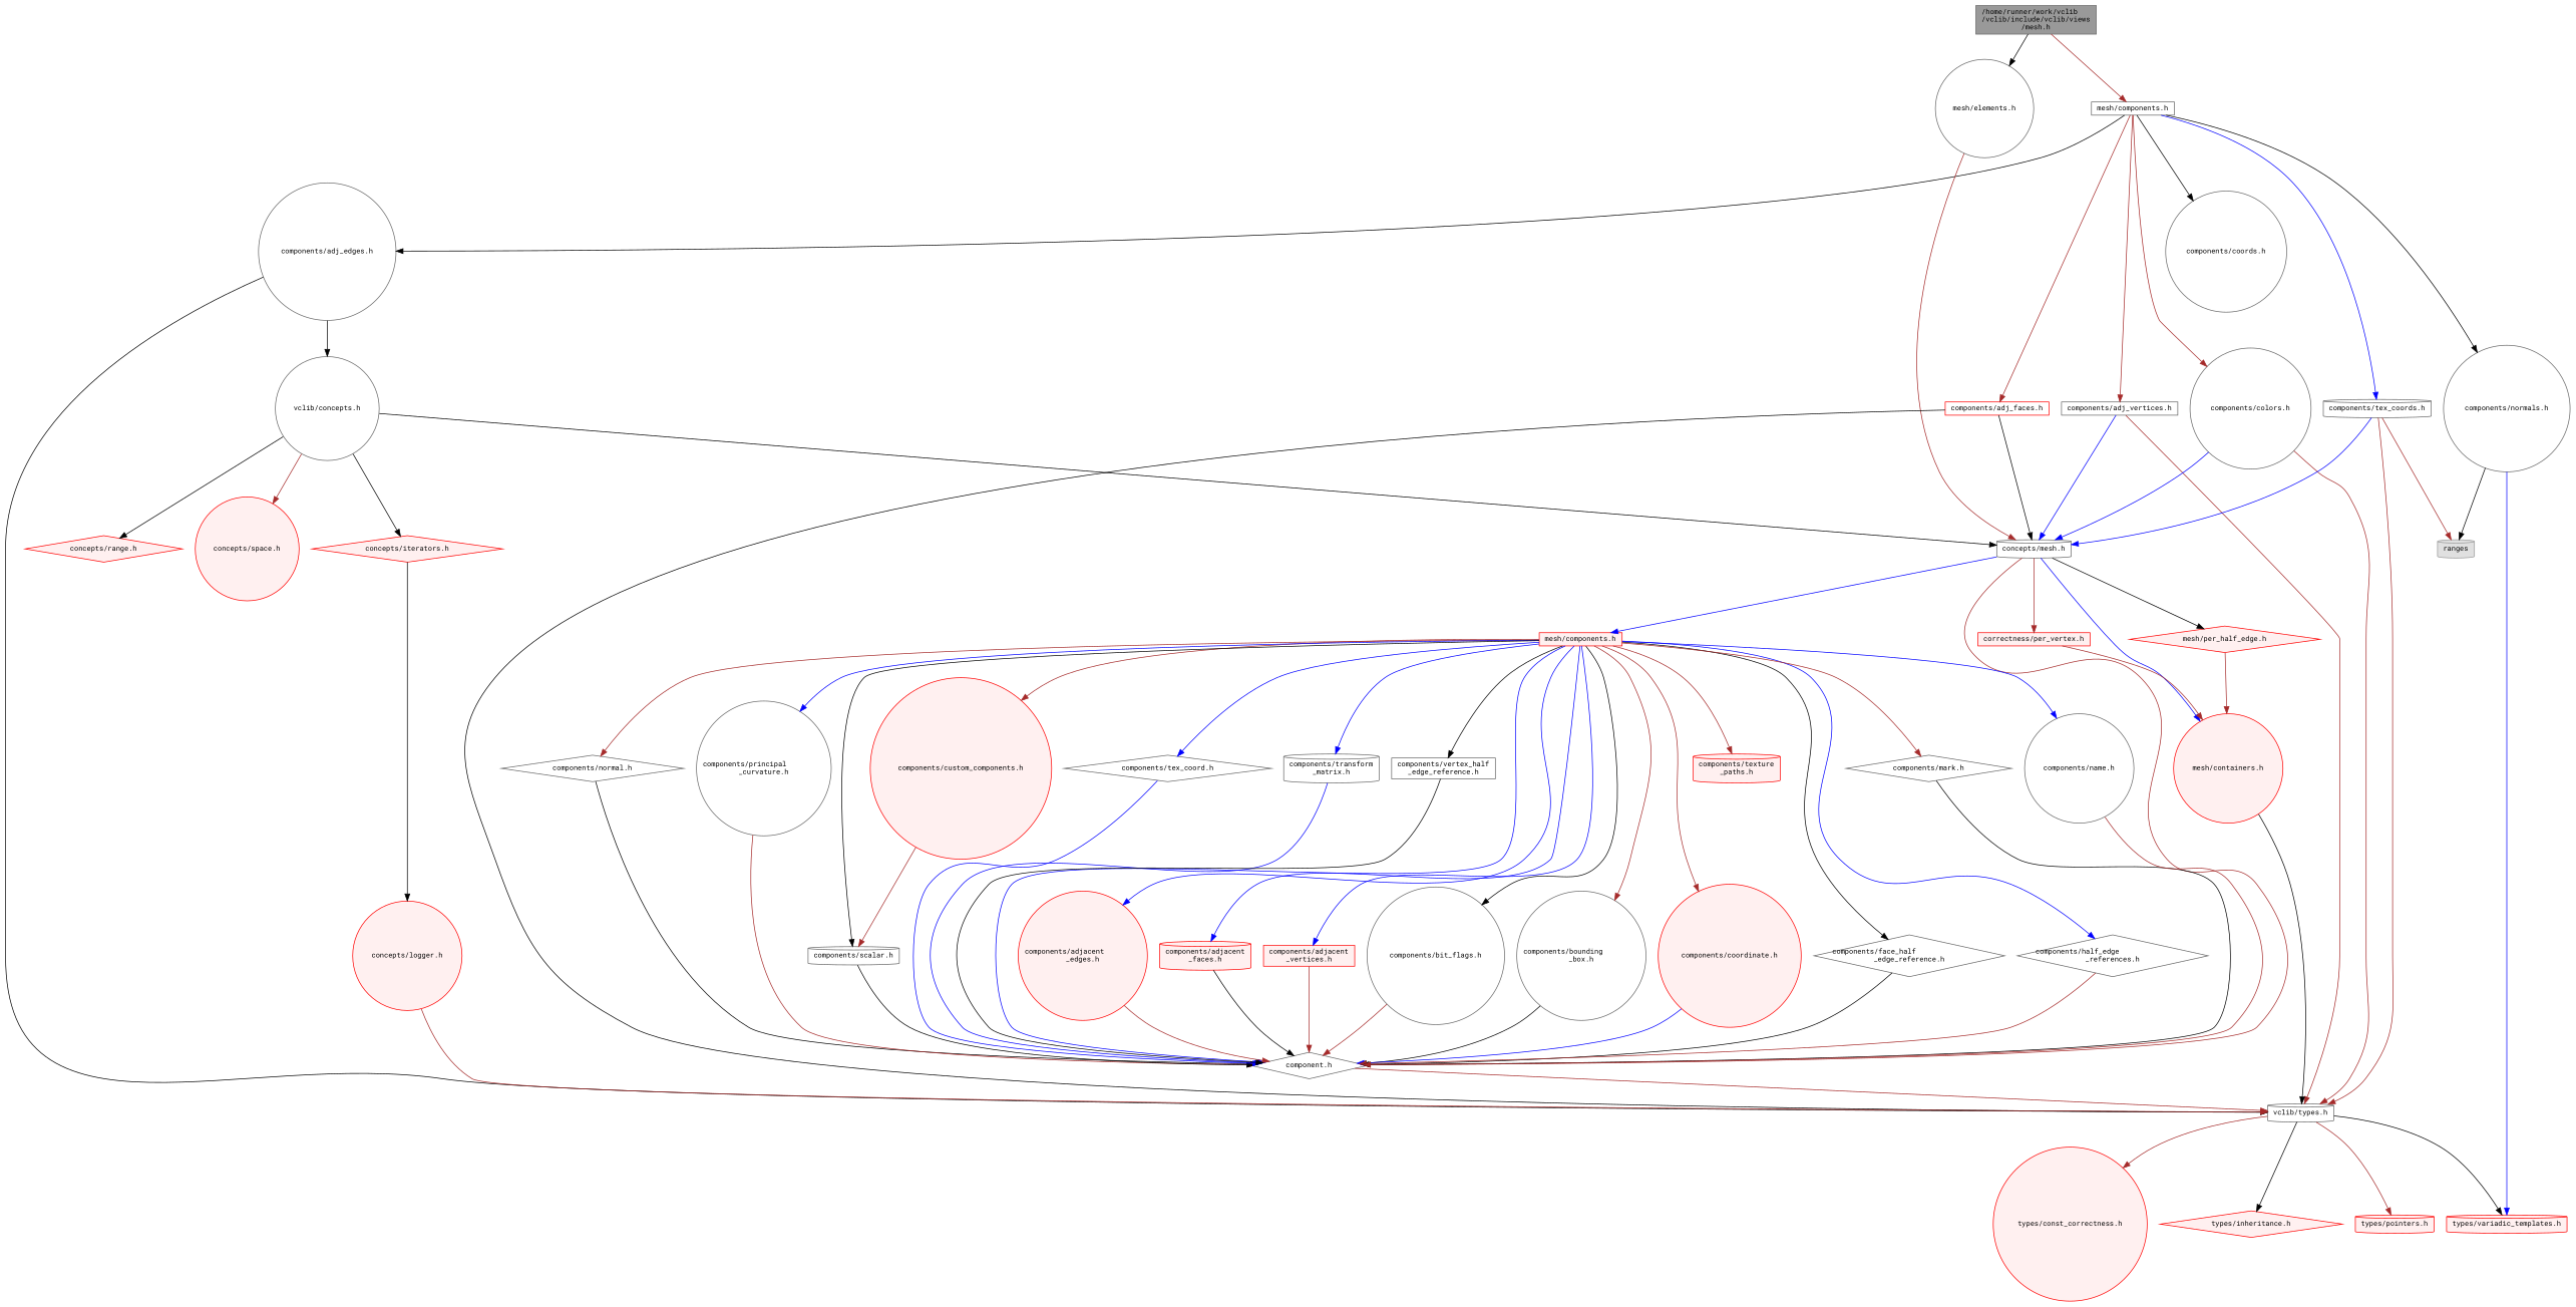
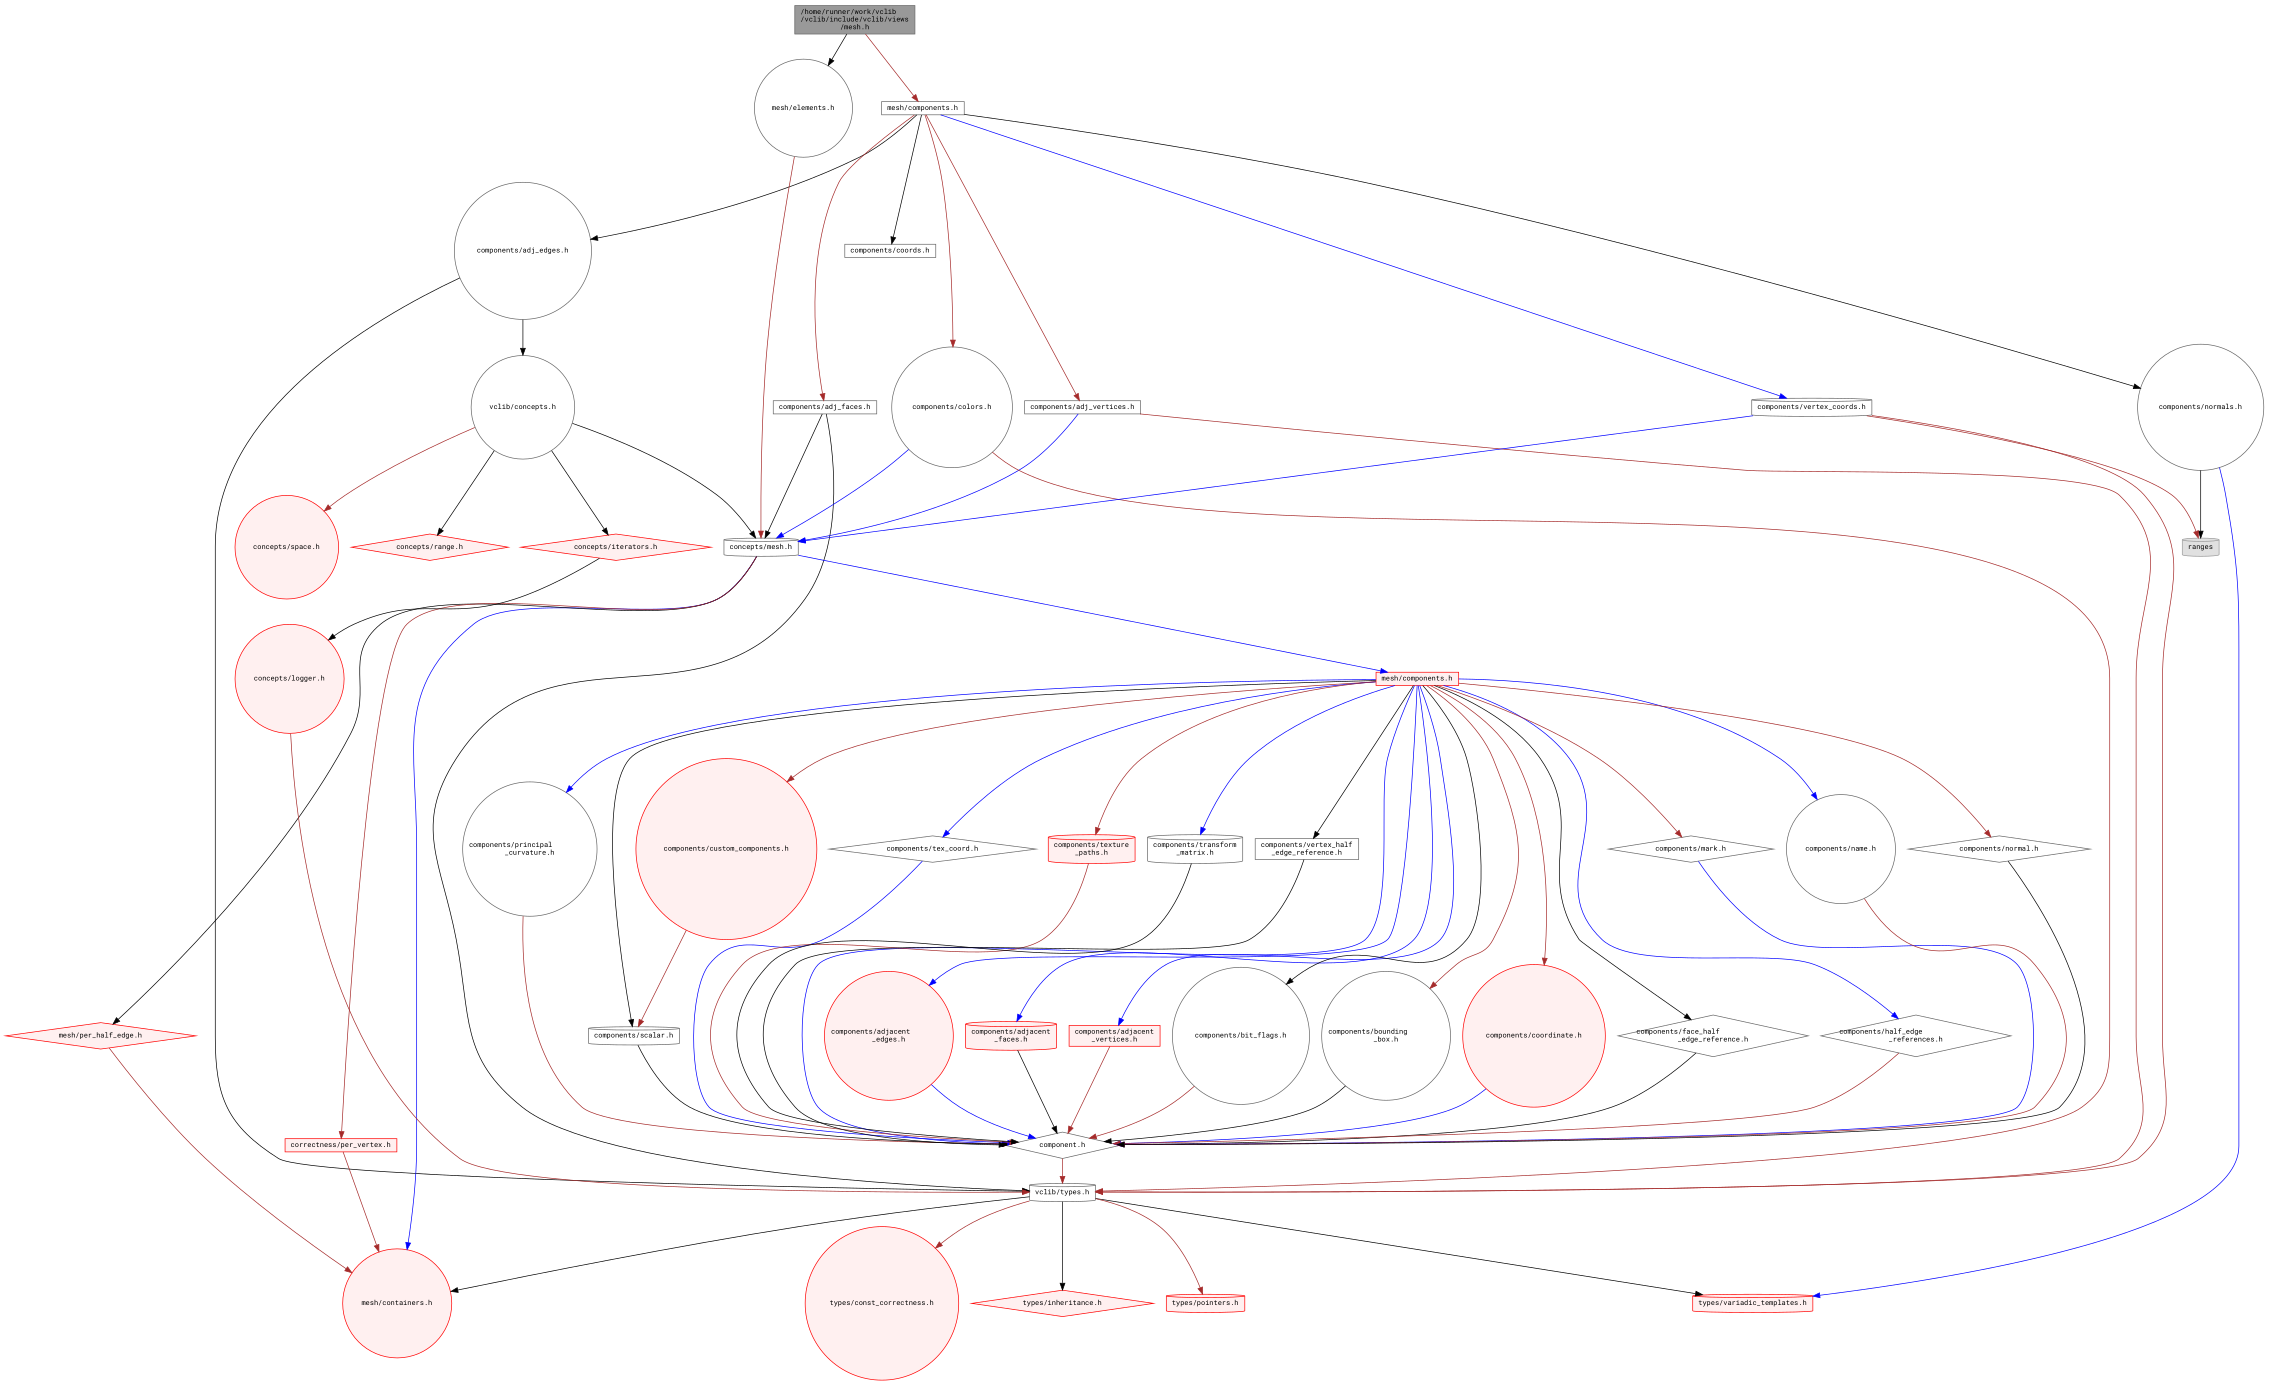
  digraph {
    fontname="Roboto Mono"
    node [color=grey40 fillcolor=white fontname="Roboto Mono" fontsize=10 shape=circle style=filled]
    edge [color=brown fontname="Roboto Mono" fontsize=10 labelfontname=Helvetica labelfontsize=10 style=solid]
    n1 [color=gray40 fillcolor=grey60 fontcolor=black height=0.2 label="/home/runner/work/vclib\l/vclib/include/vclib/views\l/mesh.h" shape=box width=0.4]
    n2 [height=0.2 label="mesh/components.h" shape=box width=0.4]
    n3 [height=0.2 label="mesh/elements.h" width=0.4]
    n4 [height=0.2 label="components/adj_edges.h" width=0.4]
-   n5 [color=red height=0.2 label="components/adj_faces.h" shape=box width=0.4]
+   n5 [height=0.2 label="components/adj_faces.h" shape=box width=0.4]
    n6 [height=0.2 label="components/adj_vertices.h" shape=box width=0.4]
    n7 [height=0.2 label="components/colors.h" width=0.4]
-   n8 [height=0.2 label="components/coords.h" width=0.4]
+   n8 [height=0.2 label="components/coords.h" shape=box width=0.4]
    n9 [height=0.2 label="components/normals.h" width=0.4]
-   n10 [height=0.2 label="components/tex_coords.h" shape=cylinder width=0.4]
+   n10 [height=0.2 label="components/vertex_coords.h" shape=cylinder width=0.4]
    n11 [height=0.2 label="concepts/mesh.h" shape=cylinder width=0.4]
    n12 [height=0.2 label="vclib/concepts.h" width=0.4]
    n13 [height=0.2 label="vclib/types.h" shape=cylinder width=0.4]
    n14 [color=red fillcolor="#FFF0F0" height=0.2 label="types/variadic_templates.h" shape=cylinder width=0.4]
    n15 [color=grey60 fillcolor="#E0E0E0" height=0.2 label=ranges shape=cylinder width=0.4]
    n16 [color=red fillcolor="#FFF0F0" height=0.2 label="concepts/iterators.h" shape=diamond width=0.4]
    n17 [color=red fillcolor="#FFF0F0" height=0.2 label="concepts/range.h" shape=diamond width=0.4]
    n18 [color=red fillcolor="#FFF0F0" height=0.2 label="concepts/space.h" width=0.4]
    n19 [color=red fillcolor="#FFF0F0" height=0.2 label="types/const_correctness.h" width=0.4]
    n20 [color=red fillcolor="#FFF0F0" height=0.2 label="types/inheritance.h" shape=diamond width=0.4]
    n21 [color=red fillcolor="#FFF0F0" height=0.2 label="types/pointers.h" shape=cylinder width=0.4]
    n22 [color=red fillcolor="#FFF0F0" height=0.2 label="concepts/logger.h" width=0.4]
    n23 [color=red fillcolor="#FFF0F0" height=0.2 label="mesh/components.h" shape=box width=0.4]
    n24 [color=red fillcolor="#FFF0F0" height=0.2 label="mesh/containers.h" width=0.4]
    n25 [color=red fillcolor="#FFF0F0" height=0.2 label="mesh/per_half_edge.h" shape=diamond width=0.4]
    n26 [color=red fillcolor="#FFF0F0" height=0.2 label="correctness/per_vertex.h" shape=box width=0.4]
    n27 [color=red fillcolor="#FFF0F0" height=0.2 label="components/adjacent\l_edges.h" width=0.4]
    n28 [height=0.2 label="component.h" shape=diamond width=0.4]
    n29 [color=red fillcolor="#FFF0F0" height=0.2 label="components/adjacent\l_faces.h" shape=cylinder width=0.4]
    n30 [color=red fillcolor="#FFF0F0" height=0.2 label="components/adjacent\l_vertices.h" shape=box width=0.4]
    n31 [height=0.2 label="components/bit_flags.h" width=0.4]
    n32 [height=0.2 label="components/bounding\l_box.h" width=0.4]
    n33 [color=red fillcolor="#FFF0F0" height=0.2 label="components/coordinate.h" width=0.4]
    n34 [color=red fillcolor="#FFF0F0" height=0.2 label="components/custom_components.h" width=0.4]
    n35 [height=0.2 label="components/face_half\l_edge_reference.h" shape=diamond width=0.4]
    n36 [height=0.2 label="components/half_edge\l_references.h" shape=diamond width=0.4]
    n37 [height=0.2 label="components/mark.h" shape=diamond width=0.4]
    n38 [height=0.2 label="components/name.h" width=0.4]
    n39 [height=0.2 label="components/normal.h" shape=diamond width=0.4]
    n40 [height=0.2 label="components/principal\l_curvature.h" width=0.4]
    n41 [height=0.2 label="components/scalar.h" shape=cylinder width=0.4]
    n42 [height=0.2 label="components/tex_coord.h" shape=diamond width=0.4]
    n43 [color=red fillcolor="#FFF0F0" height=0.2 label="components/texture\l_paths.h" shape=cylinder width=0.4]
    n44 [height=0.2 label="components/transform\l_matrix.h" shape=cylinder width=0.4]
    n45 [height=0.2 label="components/vertex_half\l_edge_reference.h" shape=box width=0.4]
    n1 -> n2
    n1 -> n3 [color=black]
    n2 -> n4 [color=black]
    n2 -> n5
    n2 -> n6
    n2 -> n7
    n2 -> n8 [color=black]
    n2 -> n9 [color=black]
    n2 -> n10 [color=blue]
    n3 -> n11
    n4 -> n12 [color=black]
    n4 -> n13 [color=black]
    n5 -> n11 [color=black]
    n5 -> n13 [color=black]
    n6 -> n11 [color=blue]
    n6 -> n13
    n7 -> n11 [color=blue]
    n7 -> n13
    n9 -> n14 [color=blue]
    n9 -> n15 [color=black]
    n10 -> n11 [color=blue]
    n10 -> n13
    n10 -> n15
    n11 -> n23 [color=blue]
    n11 -> n24 [color=blue]
    n11 -> n25 [color=black]
    n11 -> n26
    n12 -> n11 [color=black]
    n12 -> n16 [color=black]
    n12 -> n17 [color=black]
    n12 -> n18
    n13 -> n14 [color=black]
    n13 -> n19
    n13 -> n20 [color=black]
    n13 -> n21
    n16 -> n22 [color=black]
    n22 -> n13
    n23 -> n27 [color=blue]
    n23 -> n28 [color=blue]
    n23 -> n29 [color=blue]
    n23 -> n30 [color=blue]
    n23 -> n31 [color=black]
    n23 -> n32
    n23 -> n33
    n23 -> n34
    n23 -> n35 [color=black]
    n23 -> n36 [color=blue]
    n23 -> n37
    n23 -> n38 [color=blue]
    n23 -> n39
    n23 -> n40 [color=blue]
    n23 -> n41 [color=black]
    n23 -> n42 [color=blue]
    n23 -> n43
    n23 -> n44 [color=blue]
    n23 -> n45 [color=black]
-   n24 -> n13 [color=black]
+   n13 -> n24 [color=black]
    n25 -> n24
    n26 -> n24
-   n27 -> n28
+   n27 -> n28 [color=blue]
    n28 -> n13
    n29 -> n28 [color=black]
    n30 -> n28
    n31 -> n28
    n32 -> n28 [color=black]
    n33 -> n28 [color=blue]
    n34 -> n41
    n35 -> n28 [color=black]
    n36 -> n28
-   n37 -> n28 [color=black]
+   n37 -> n28 [color=blue]
    n38 -> n28
    n39 -> n28 [color=black]
    n40 -> n28
    n41 -> n28 [color=black]
    n42 -> n28 [color=blue]
-   n11 -> n28
-   n44 -> n28 [color=blue]
+   n43 -> n28
+   n44 -> n28 [color=black]
    n45 -> n28 [color=black]
  }
